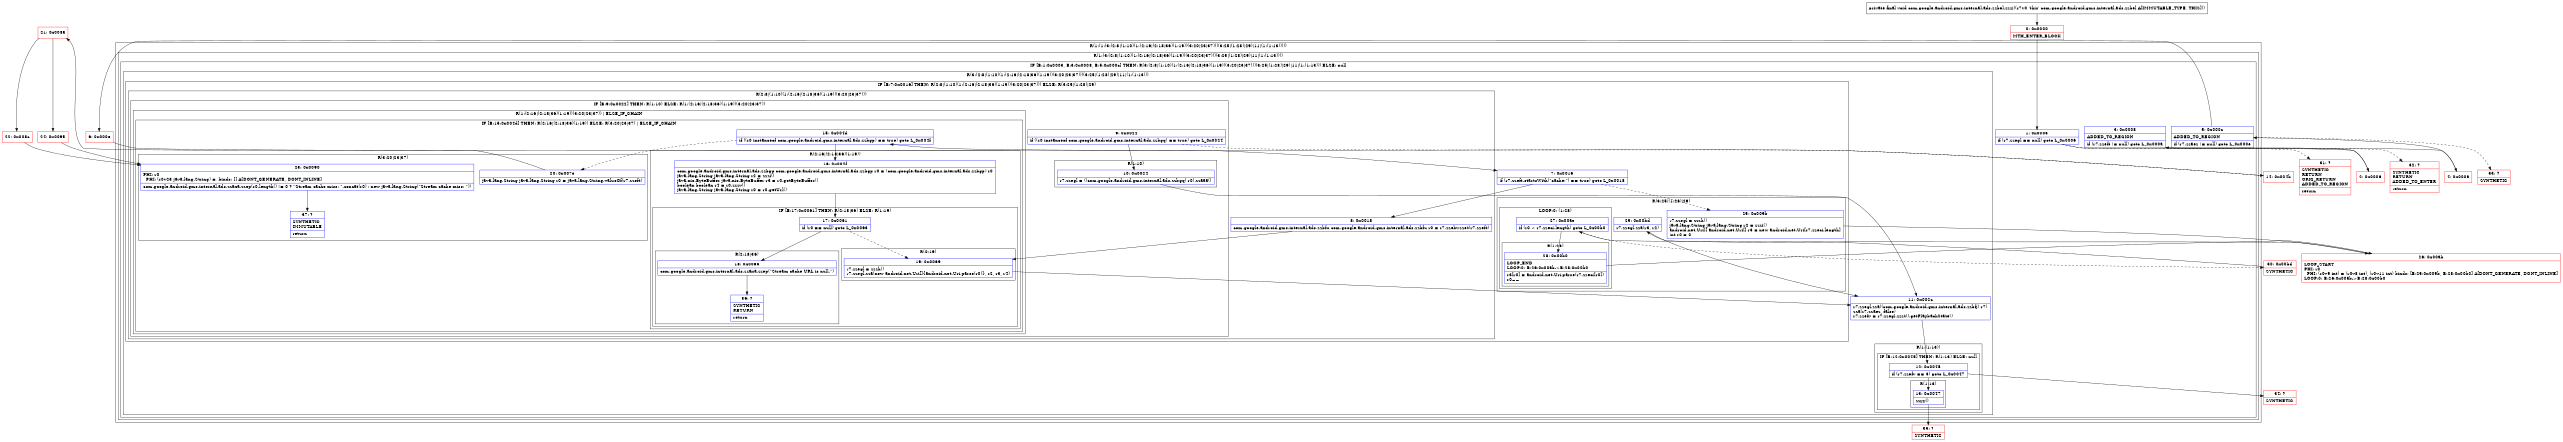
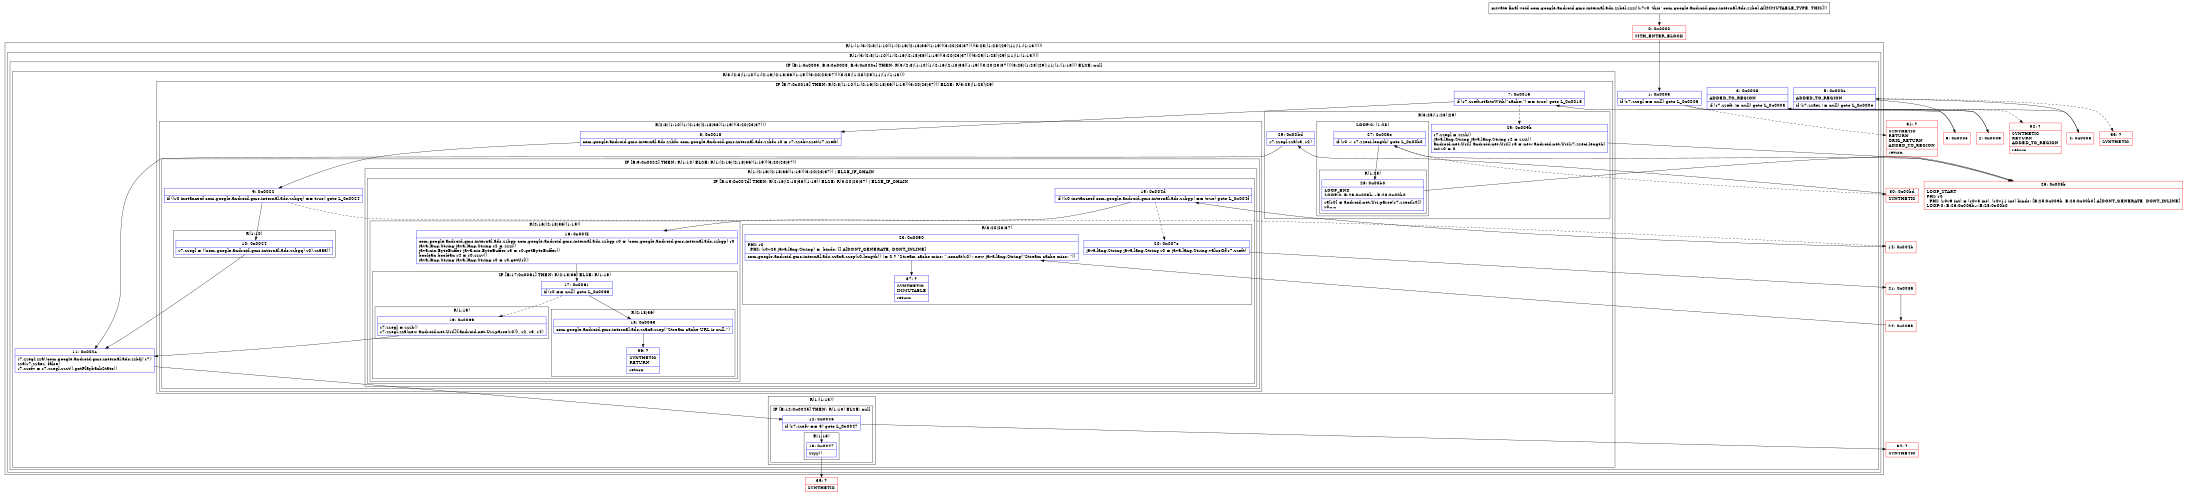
  digraph {
    node [color=blue shape=record]
    n1 [label="{10\:\ 0x0024|r7.zzegl = ((com.google.android.gms.internal.ads.zzbgq) r0).zzaaa()\l}"]
    n2 [label="{18\:\ 0x0063|com.google.android.gms.internal.ads.zzaxa.zzep(\"Stream cache URL is null.\")\l}"]
    n3 [label="{36\:\ ?|SYNTHETIC\lRETURN\l|return\l}"]
    n4 [label="{19\:\ 0x0069|r7.zzegl = zzzh()\lr7.zzegl.zza(new android.net.Uri[]\{android.net.Uri.parse(r0)\}, r2, r3, r4)\l}"]
    n5 [label="{17\:\ 0x0061|if (r0 == null) goto L_0x0063\l}"]
    n6 [label="{16\:\ 0x004f|com.google.android.gms.internal.ads.zzbgp com.google.android.gms.internal.ads.zzbgp r0 = (com.google.android.gms.internal.ads.zzbgp) r0\ljava.lang.String java.lang.String r2 = zzzi()\ljava.nio.ByteBuffer java.nio.ByteBuffer r3 = r0.getByteBuffer()\lboolean boolean r4 = r0.zzzv()\ljava.lang.String java.lang.String r0 = r0.getUrl()\l}"]
    n7 [label="{20\:\ 0x007e|java.lang.String java.lang.String r0 = java.lang.String.valueOf(r7.zzeft)\l}"]
    n8 [label="{23\:\ 0x0090|PHI: r0 \l  PHI: (r0v23 java.lang.String) =  binds: [] A[DONT_GENERATE, DONT_INLINE]\l|com.google.android.gms.internal.ads.zzaxa.zzep(r0.length() != 0 ? \"Stream cache miss: \".concat(r0) : new java.lang.String(\"Stream cache miss: \"))\l}"]
    n9 [label="{37\:\ ?|SYNTHETIC\lIMMUTABLE\l|return\l}"]
    n10 [label="{15\:\ 0x004d|if ((r0 instanceof com.google.android.gms.internal.ads.zzbgp) == true) goto L_0x004f\l}"]
    n11 [label="{9\:\ 0x0022|if ((r0 instanceof com.google.android.gms.internal.ads.zzbgq) == true) goto L_0x0024\l}"]
    n12 [label="{8\:\ 0x0018|com.google.android.gms.internal.ads.zzbfu com.google.android.gms.internal.ads.zzbfu r0 = r7.zzebv.zzet(r7.zzeft)\l}"]
    n13 [label="{28\:\ 0x00b0|LOOP_END\lLOOP:0: B:26:0x00ab\-\>B:28:0x00b0\l|r3[r0] = android.net.Uri.parse(r7.zzeci[r0])\lr0++\l}"]
    n14 [label="{27\:\ 0x00ae|if (r0 \< r7.zzeci.length) goto L_0x00b0\l}"]
    n15 [label="{25\:\ 0x009b|r7.zzegl = zzzh()\ljava.lang.String java.lang.String r2 = zzzi()\landroid.net.Uri[] android.net.Uri[] r3 = new android.net.Uri[r7.zzeci.length]\lint r0 = 0\l}"]
    n16 [label="{29\:\ 0x00bd|r7.zzegl.zza(r3, r2)\l}"]
    n17 [label="{7\:\ 0x0016|if (r7.zzeft.startsWith(\"cache:\") == true) goto L_0x0018\l}"]
    n18 [label="{13\:\ 0x0047|zzyy()\l}"]
    n19 [label="{12\:\ 0x0045|if (r7.zzefv == 3) goto L_0x0047\l}"]
    n20 [label="{11\:\ 0x002c|r7.zzegl.zza((com.google.android.gms.internal.ads.zzbfj) r7)\lzza(r7.zzaez, false)\lr7.zzefv = r7.zzegl.zzzt().getPlaybackState()\l}"]
    n21 [label="{1\:\ 0x0003|if (r7.zzegl == null) goto L_0x0006\l}"]
    n22 [label="{3\:\ 0x0008|ADDED_TO_REGION\l|if (r7.zzeft != null) goto L_0x000a\l}"]
    n23 [label="{5\:\ 0x000c|ADDED_TO_REGION\l|if (r7.zzaez != null) goto L_0x000e\l}"]
    n24 [color=red label="{21\:\ 0x008a}"]
    n25 [color=red label="{14\:\ 0x004b}"]
    n26 [color=red label="{26\:\ 0x00ab|LOOP_START\lPHI: r0 \l  PHI: (r0v9 int) = (r0v8 int), (r0v11 int) binds: [B:25:0x009b, B:28:0x00b0] A[DONT_GENERATE, DONT_INLINE]\lLOOP:0: B:26:0x00ab\-\>B:28:0x00b0\l}"]
    n27 [color=red label="{30\:\ 0x00bd|SYNTHETIC\l}"]
    n28 [color=red label="{35\:\ ?|SYNTHETIC\l}"]
    n29 [color=red label="{34\:\ ?|SYNTHETIC\l}"]
    n30 [color=red label="{2\:\ 0x0006}"]
    n31 [color=red label="{31\:\ ?|SYNTHETIC\lRETURN\lORIG_RETURN\lADDED_TO_REGION\l|return\l}"]
    n32 [color=red label="{4\:\ 0x000a}"]
-   n33 [color=red label="{32\:\ ?|SYNTHETIC\lRETURN\lADDED_TO_ENTER\l|return\l}"]
+   n33 [color=red label="{32\:\ ?|SYNTHETIC\lRETURN\lADDED_TO_REGION\l|return\l}"]
    n34 [color=red label="{6\:\ 0x000e}"]
    n35 [color=red label="{33\:\ ?|SYNTHETIC\l}"]
-   n36 [color=red label="{22\:\ 0x008c}"]
    n37 [color=red label="{24\:\ 0x0095}"]
    n38 [color=red label="{0\:\ 0x0000|MTH_ENTER_BLOCK\l}"]
    n39 [label="{private final void com.google.android.gms.internal.ads.zzbel.zzzj((r7v0 'this' com.google.android.gms.internal.ads.zzbel A[IMMUTABLE_TYPE, THIS])) }" color=""]
    subgraph cluster_1 {
      label="R(1:(1:(3:(2:8|(1:10)(1:(2:16|(2:18|36)(1:19))(3:20|23|37)))(3:25|(1:28)|29)|11|(1:(1:13)))))"
      subgraph cluster_2 {
        label="R(1:(3:(2:8|(1:10)(1:(2:16|(2:18|36)(1:19))(3:20|23|37)))(3:25|(1:28)|29)|11|(1:(1:13))))"
        subgraph cluster_3 {
          label="IF [B:1:0x0003, B:3:0x0008, B:5:0x000c] THEN: R(3:(2:8|(1:10)(1:(2:16|(2:18|36)(1:19))(3:20|23|37)))(3:25|(1:28)|29)|11|(1:(1:13))) ELSE: null"
          n21
          n22
          n23
          subgraph cluster_4 {
            label="R(3:(2:8|(1:10)(1:(2:16|(2:18|36)(1:19))(3:20|23|37)))(3:25|(1:28)|29)|11|(1:(1:13)))"
            n20
            subgraph cluster_5 {
              label="IF [B:7:0x0016] THEN: R(2:8|(1:10)(1:(2:16|(2:18|36)(1:19))(3:20|23|37))) ELSE: R(3:25|(1:28)|29)"
              n17
              subgraph cluster_6 {
                label="R(2:8|(1:10)(1:(2:16|(2:18|36)(1:19))(3:20|23|37)))"
                n12
                subgraph cluster_7 {
                  label="IF [B:9:0x0022] THEN: R(1:10) ELSE: R(1:(2:16|(2:18|36)(1:19))(3:20|23|37))"
                  n11
                  subgraph cluster_8 {
                    label="R(1:10)"
                    n1
                  }
                  subgraph cluster_9 {
                    label="R(1:(2:16|(2:18|36)(1:19))(3:20|23|37)) | ELSE_IF_CHAIN\l"
                    subgraph cluster_10 {
                      label="IF [B:15:0x004d] THEN: R(2:16|(2:18|36)(1:19)) ELSE: R(3:20|23|37) | ELSE_IF_CHAIN\l"
                      n10
                      subgraph cluster_11 {
                        label="R(2:16|(2:18|36)(1:19))"
                        n6
                        subgraph cluster_12 {
                          label="IF [B:17:0x0061] THEN: R(2:18|36) ELSE: R(1:19)"
                          n5
                          subgraph cluster_13 {
                            label="R(2:18|36)"
                            n2
                            n3
                          }
                          subgraph cluster_14 {
-                           label="R(0:19)"
+                           label="R(1:19)"
                            n4
                          }
                        }
                      }
                      subgraph cluster_15 {
                        label="R(3:20|23|37)"
                        n7
                        n8
                        n9
                      }
                    }
                  }
                }
              }
              subgraph cluster_16 {
                label="R(3:25|(1:28)|29)"
                n15
                n16
                subgraph cluster_17 {
                  label="LOOP:0: (1:28)"
                  n14
                  subgraph cluster_18 {
                    label="R(1:28)"
                    n13
                  }
                }
              }
            }
            subgraph cluster_19 {
              label="R(1:(1:13))"
              subgraph cluster_20 {
                label="IF [B:12:0x0045] THEN: R(1:13) ELSE: null"
                n19
                subgraph cluster_21 {
                  label="R(1:13)"
                  n18
                }
              }
            }
          }
        }
      }
    }
    n1 -> n20
    n2 -> n3
    n4 -> n20
    n5 -> n2
    n5 -> n4 [style=dashed]
    n6 -> n5
    n7 -> n24
    n8 -> n9
    n10 -> n6
    n10 -> n7 [style=dashed]
    n11 -> n1
    n11 -> n25 [style=dashed]
-   n12 -> n4
+   n12 -> n11
    n13 -> n26
    n14 -> n13
    n14 -> n27 [style=dashed]
    n15 -> n26
    n16 -> n20
    n17 -> n12
    n17 -> n15 [style=dashed]
    n18 -> n28
    n19 -> n18
    n19 -> n29 [style=solid]
    n20 -> n19
    n21 -> n30
    n21 -> n31 [style=dashed]
    n22 -> n32
    n22 -> n33 [style=dashed]
    n23 -> n34
    n23 -> n35 [style=dashed]
-   n24 -> n36
    n24 -> n37
    n25 -> n10
    n26 -> n14
    n27 -> n16
    n30 -> n22
    n32 -> n23
    n34 -> n17
-   n36 -> n8
    n37 -> n8
    n38 -> n21
    n39 -> n38
  }
